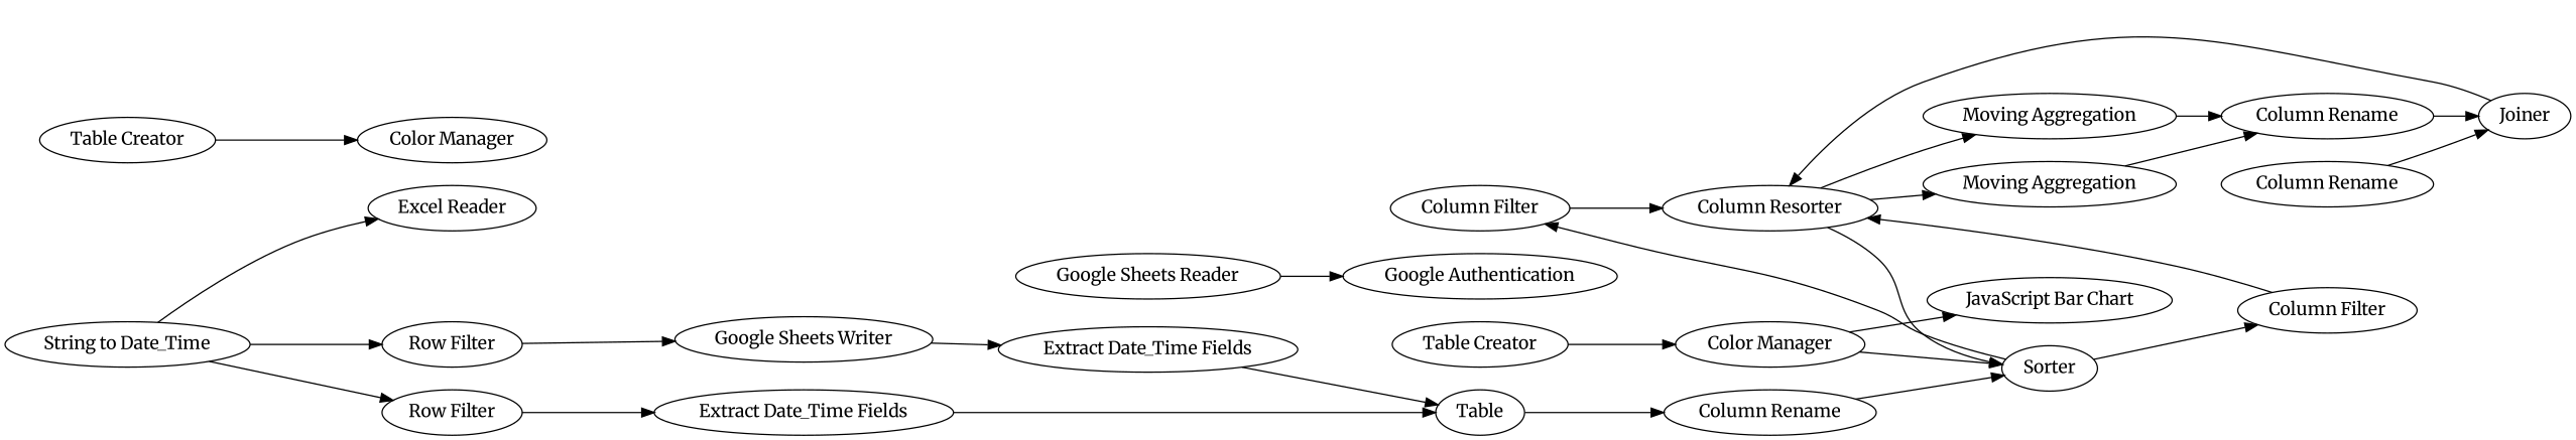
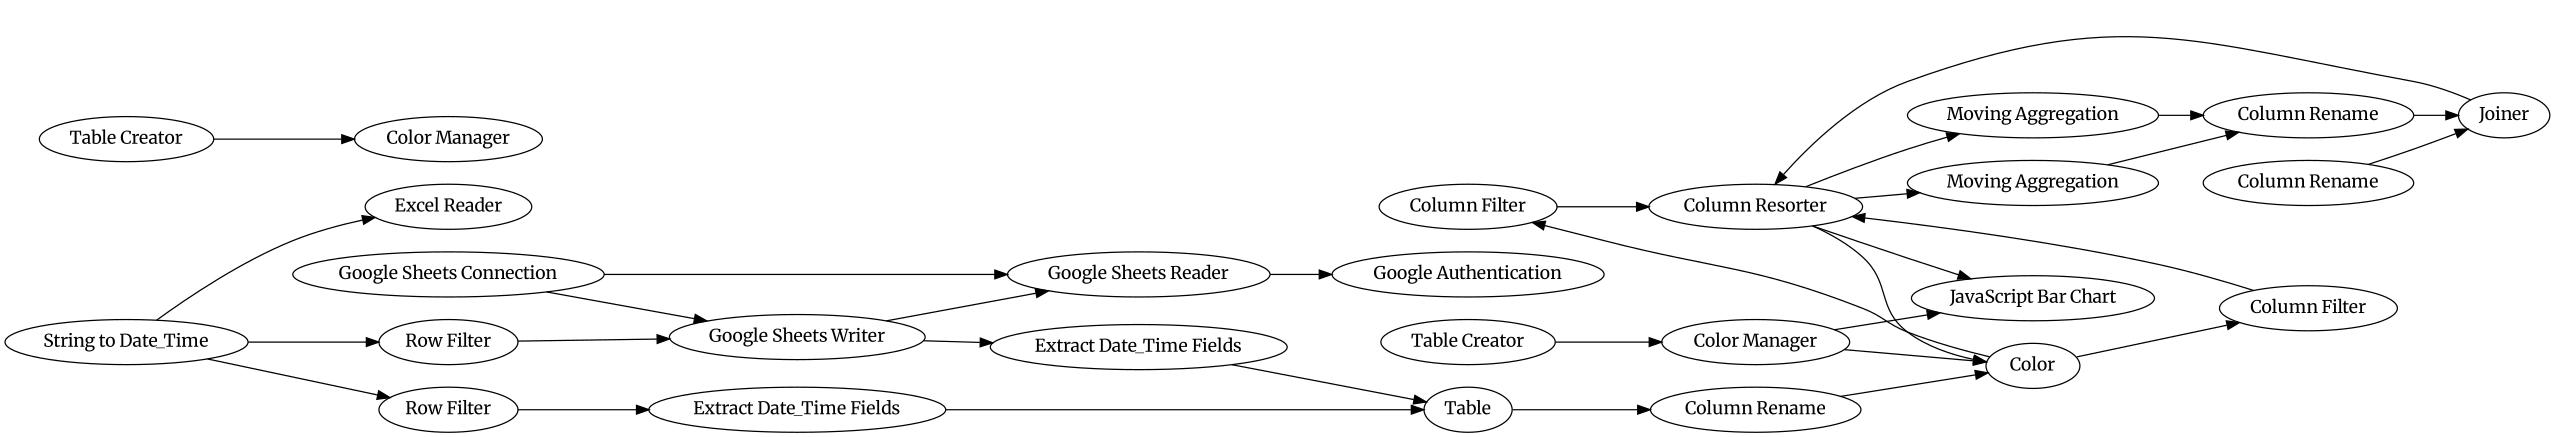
  digraph {
    fontname=Merriweather
    rankdir=LR
    node [fontname=Merriweather]
    edge [fontname=Merriweather]
    n1 [label="Column Filter"]
    n2 [label="Column Resorter"]
    n3 [label="Moving Aggregation"]
-   n4 [label=Sorter]
+   n4 [label=Color]
    n5 [label="JavaScript Bar Chart"]
    n6 [label="Moving Aggregation"]
    n7 [label="Column Rename"]
    n8 [label="Column Filter"]
    n9 [label=Joiner]
    n10 [label="Google Sheets Reader"]
    n11 [label="Google Authentication"]
    n12 [label="Google Sheets Writer"]
    n13 [label="Extract Date_Time Fields"]
+   n14 [label="Google Sheets Connection"]
    n15 [label=Table]
    n16 [label="String to Date_Time"]
    n17 [label="Row Filter"]
    n18 [label="Row Filter"]
    n19 [label="Excel Reader"]
    n20 [label="Extract Date_Time Fields"]
    n21 [label="Column Rename"]
    n22 [label="Color Manager"]
    n23 [label="Table Creator"]
    n24 [label="Color Manager"]
    n25 [label="Table Creator"]
    n26 [label="Column Rename"]
    n1 -> n2
    n2 -> n3
    n2 -> n4
+   n2 -> n5
    n2 -> n6
    n3 -> n7
    n4 -> n1
    n4 -> n8
    n6 -> n7
    n7 -> n9
    n8 -> n2
    n9 -> n2
    n10 -> n11
+   n12 -> n10
    n12 -> n13
    n13 -> n15
+   n14 -> n10
+   n14 -> n12
    n15 -> n21
    n16 -> n17
    n16 -> n18
    n16 -> n19
    n17 -> n12
    n18 -> n20
    n20 -> n15
    n21 -> n4
    n22 -> n4
    n22 -> n5
    n23 -> n24
    n25 -> n22
    n26 -> n9
  }
